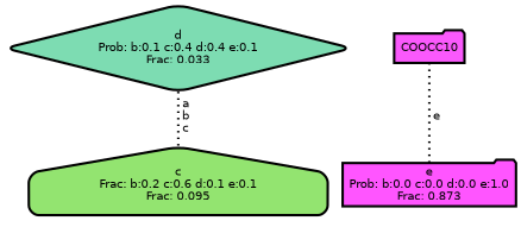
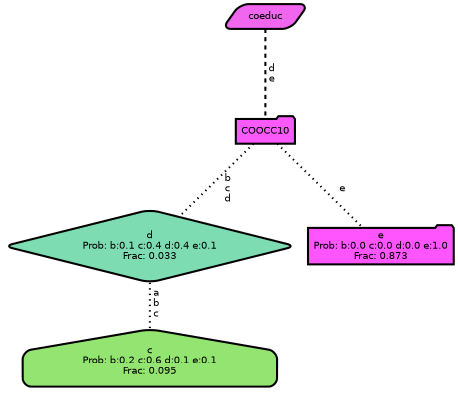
  graph {
    ranksep="0 equally"
    splines=straight
    node [color=black fontcolor=black fontname=helvetica penwidth=3 shape=folder style="filled, rounded"]
    edge [color=black fontname=helvetica penwidth=3 style=dotted]
-   n1 [fillcolor="#93e470" label="c\nFrac: b:0.2 c:0.6 d:0.1 e:0.1\nFrac: 0.095" shape=house]
+   n1 [fillcolor="#93e470" label="c\nProb: b:0.2 c:0.6 d:0.1 e:0.1\nFrac: 0.095" shape=house]
+   n2 [fillcolor="#f066ee" label=coeduc shape=parallelogram]
    n3 [fillcolor="#fa59fc" label=COOCC10]
    n4 [fillcolor="#7ddcb2" label="d\nProb: b:0.1 c:0.4 d:0.4 e:0.1\nFrac: 0.033" shape=diamond]
    n5 [fillcolor="#ff55ff" label="e\nProb: b:0.0 c:0.0 d:0.0 e:1.0\nFrac: 0.873"]
    subgraph sub_1 {
      rank=same
    }
+   n2 -- n3 [label=" d\n e" style=dashed]
+   n3 -- n4 [label=" b\n c\n d"]
    n3 -- n5 [label=" e"]
    n4 -- n1 [label=" a\n b\n c"]
  }
